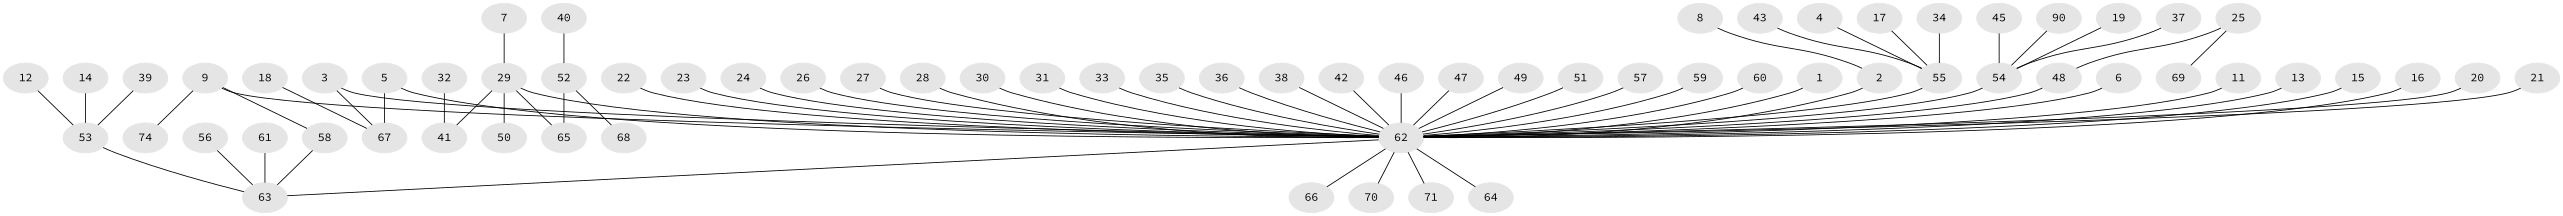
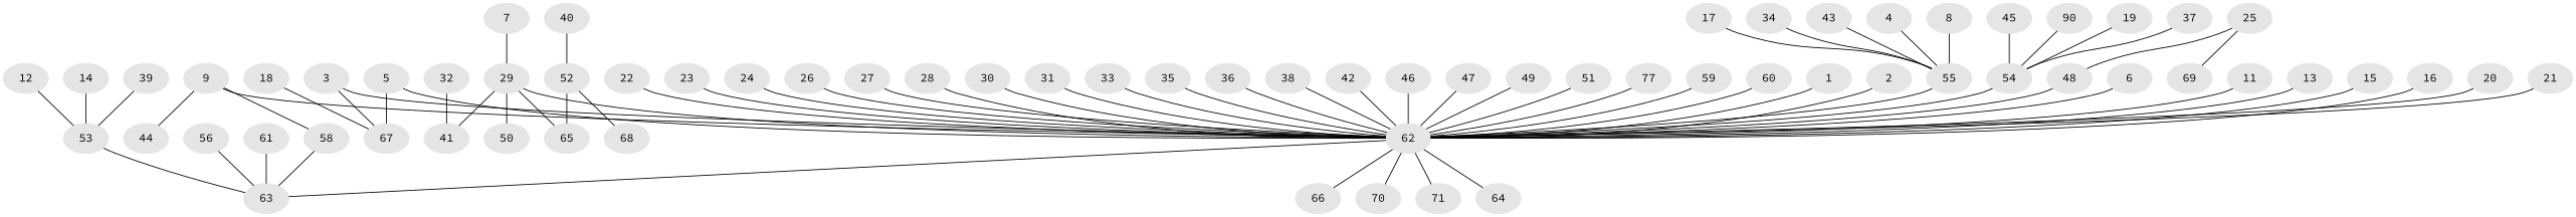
  graph {
    fontname="Source Code Pro"
    node [color=gray90 fontname="Source Code Pro" style=filled]
    edge [fontname="Source Code Pro" weight=1.0]
    1
    62
    63
    64
    66
    70
    71
    2
    3
    67
    4
    55
    5
    6
    7
    29
    41
    50
    65
    8
    9
-   44 [label=74]
+   44
    58
    n24 [label=90]
    54
    11
    12
    53
    13
    14
    15
    16
    17
    18
    19
    20
    21
    22
    23
    24
    25
    48
    69
    26
    27
    28
    30
    31
    32
    33
    34
    35
    36
    37
    38
    39
    40
    52
    68
    42
    43
    45
    46
    47
    49
    51
    56
-   57
+   57 [label=77]
    59
    60
    61
    1 -- 62
    62 -- 63
    62 -- 64
    62 -- 66
    62 -- 70
    62 -- 71
    2 -- 62
    3 -- 62
    3 -- 67
    4 -- 55
    55 -- 62
    5 -- 62
    5 -- 67
    6 -- 62
    7 -- 29
    29 -- 62
    29 -- 41
    29 -- 50
    29 -- 65
-   8 -- 2
+   8 -- 55
    9 -- 62
    9 -- 44
    9 -- 58
    58 -- 63
    n24 -- 54
    54 -- 62
    11 -- 62
    12 -- 53
    53 -- 63
    13 -- 62
    14 -- 53
    15 -- 62
    16 -- 62
    17 -- 55
    18 -- 67
    19 -- 54
    20 -- 62
    21 -- 62
    22 -- 62
    23 -- 62
    24 -- 62
    25 -- 48
    25 -- 69
    48 -- 62
    26 -- 62
    27 -- 62
    28 -- 62
    30 -- 62
    31 -- 62
    32 -- 41
    33 -- 62
    34 -- 55
    35 -- 62
    36 -- 62
    37 -- 54
    38 -- 62
    39 -- 53
    40 -- 52
    52 -- 65
    52 -- 68
    42 -- 62
    43 -- 55
    45 -- 54
    46 -- 62
    47 -- 62
    49 -- 62
    51 -- 62
    56 -- 63
    57 -- 62
    59 -- 62
    60 -- 62
    61 -- 63
  }
